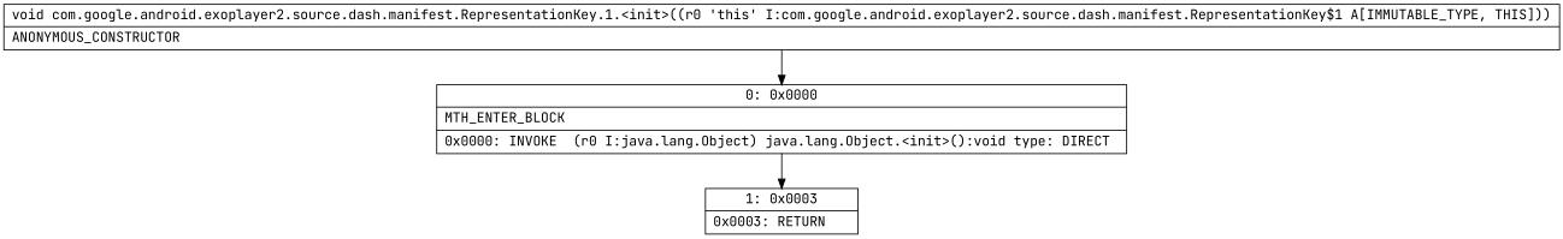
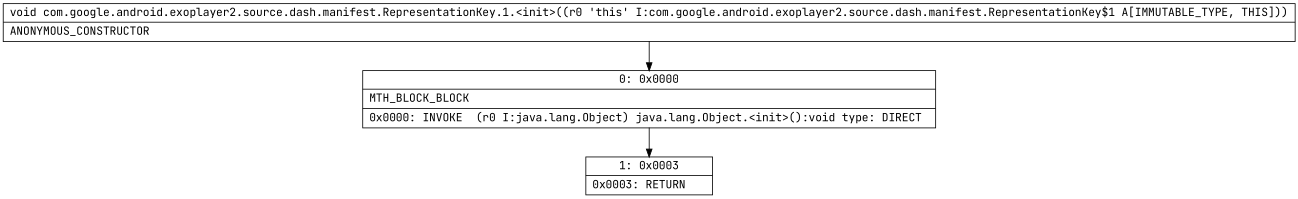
  digraph {
    fontname="JetBrains Mono"
    node [shape=record fontname="JetBrains Mono"]
    edge [fontname="JetBrains Mono"]
-   n1 [label="{0\:\ 0x0000|MTH_ENTER_BLOCK\l|0x0000: INVOKE  (r0 I:java.lang.Object) java.lang.Object.\<init\>():void type: DIRECT \l}"]
+   n1 [label="{0\:\ 0x0000|MTH_BLOCK_BLOCK\l|0x0000: INVOKE  (r0 I:java.lang.Object) java.lang.Object.\<init\>():void type: DIRECT \l}"]
    n2 [label="{1\:\ 0x0003|0x0003: RETURN   \l}"]
    n3 [label="{void com.google.android.exoplayer2.source.dash.manifest.RepresentationKey.1.\<init\>((r0 'this' I:com.google.android.exoplayer2.source.dash.manifest.RepresentationKey$1 A[IMMUTABLE_TYPE, THIS]))  | ANONYMOUS_CONSTRUCTOR\l}"]
    n1 -> n2
    n3 -> n1
  }
